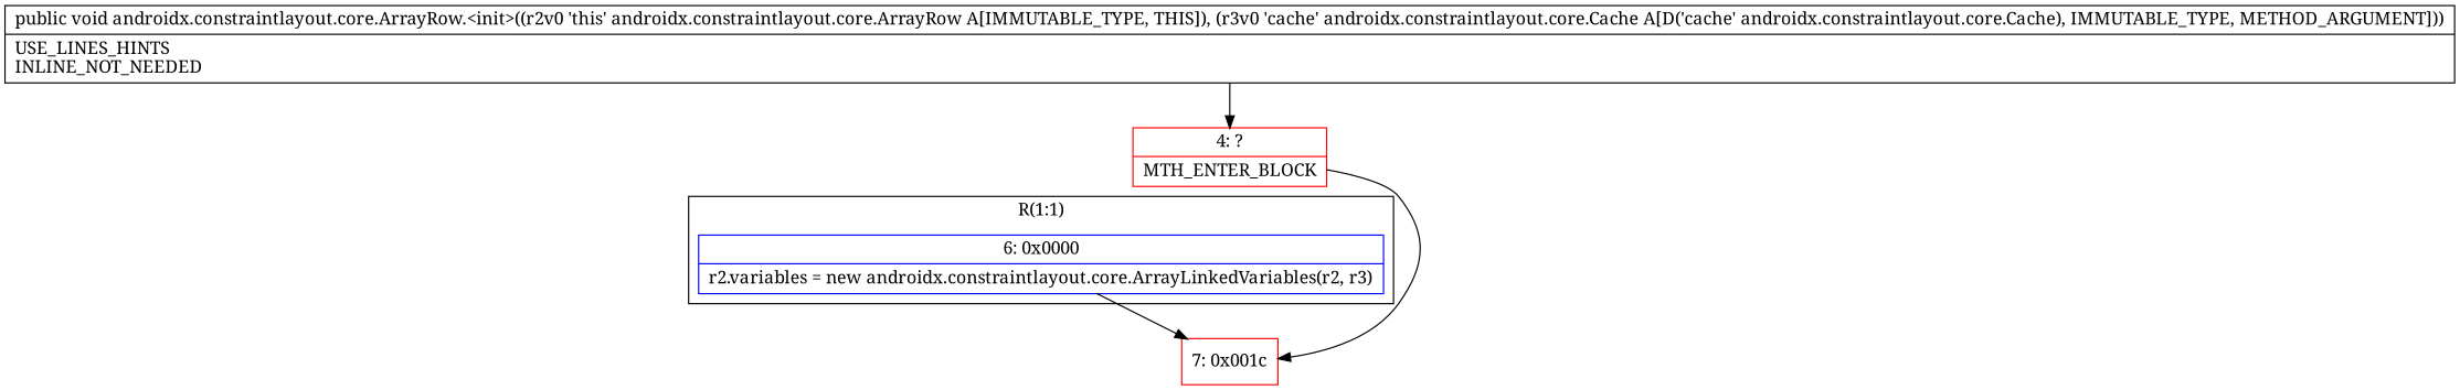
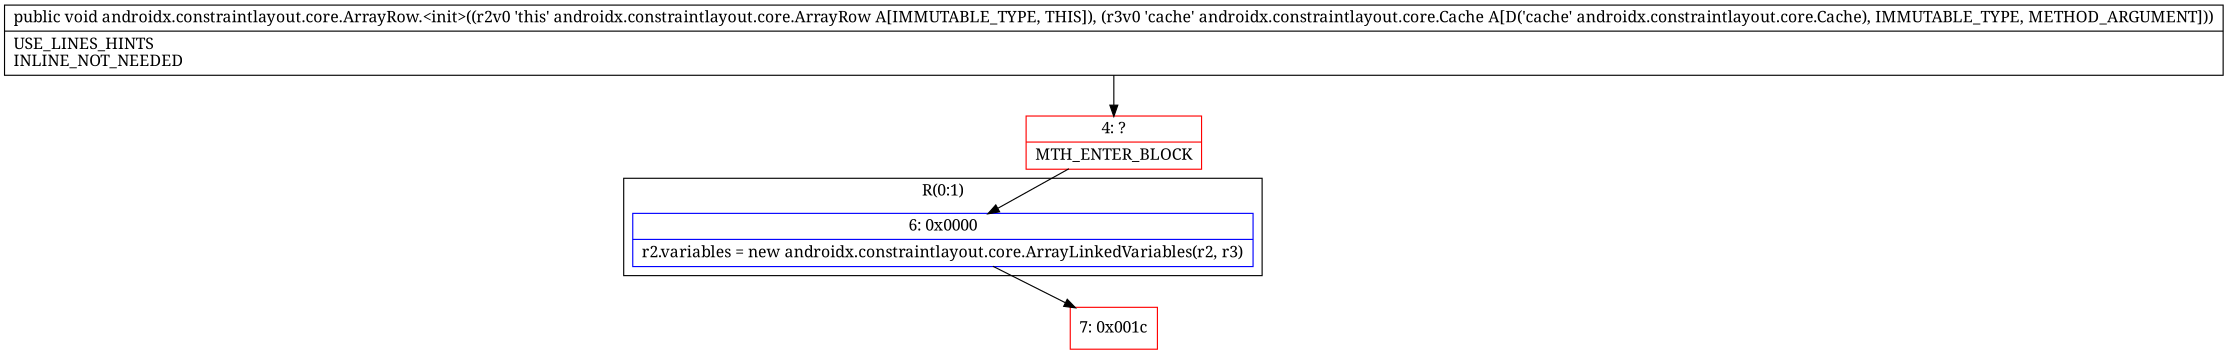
  digraph {
    fontname="Noto Serif"
    node [color=red fontname="Noto Serif" shape=record]
    edge [fontname="Noto Serif"]
    n1 [color=blue label="{6\:\ 0x0000|r2.variables = new androidx.constraintlayout.core.ArrayLinkedVariables(r2, r3)\l}"]
    n2 [label="{7\:\ 0x001c}"]
    n3 [label="{4\:\ ?|MTH_ENTER_BLOCK\l}"]
    n4 [label="{public void androidx.constraintlayout.core.ArrayRow.\<init\>((r2v0 'this' androidx.constraintlayout.core.ArrayRow A[IMMUTABLE_TYPE, THIS]), (r3v0 'cache' androidx.constraintlayout.core.Cache A[D('cache' androidx.constraintlayout.core.Cache), IMMUTABLE_TYPE, METHOD_ARGUMENT]))  | USE_LINES_HINTS\lINLINE_NOT_NEEDED\l}" color=""]
    subgraph cluster_1 {
-     label="R(1:1)"
+     label="R(0:1)"
      n1
    }
    n1 -> n2
-   n3 -> n2
+   n3 -> n1
    n4 -> n3
  }
